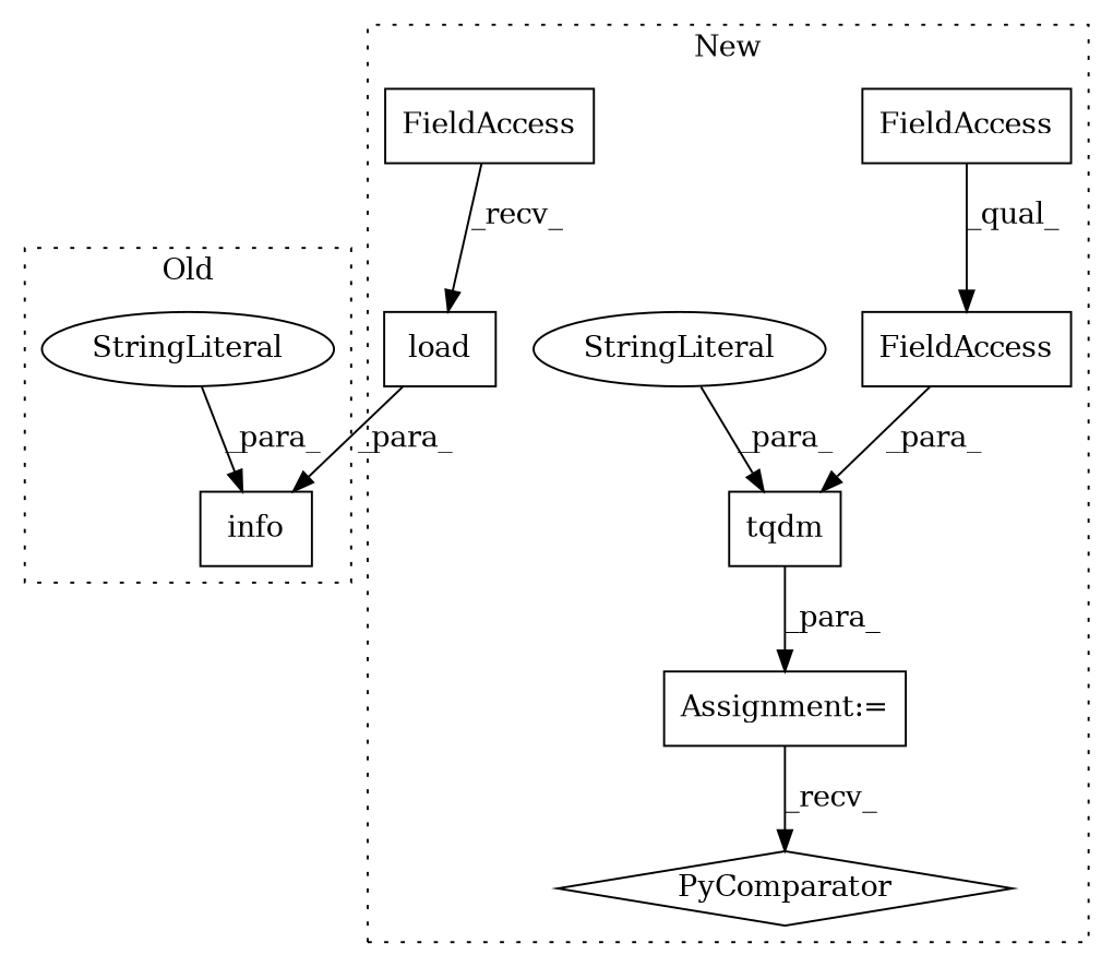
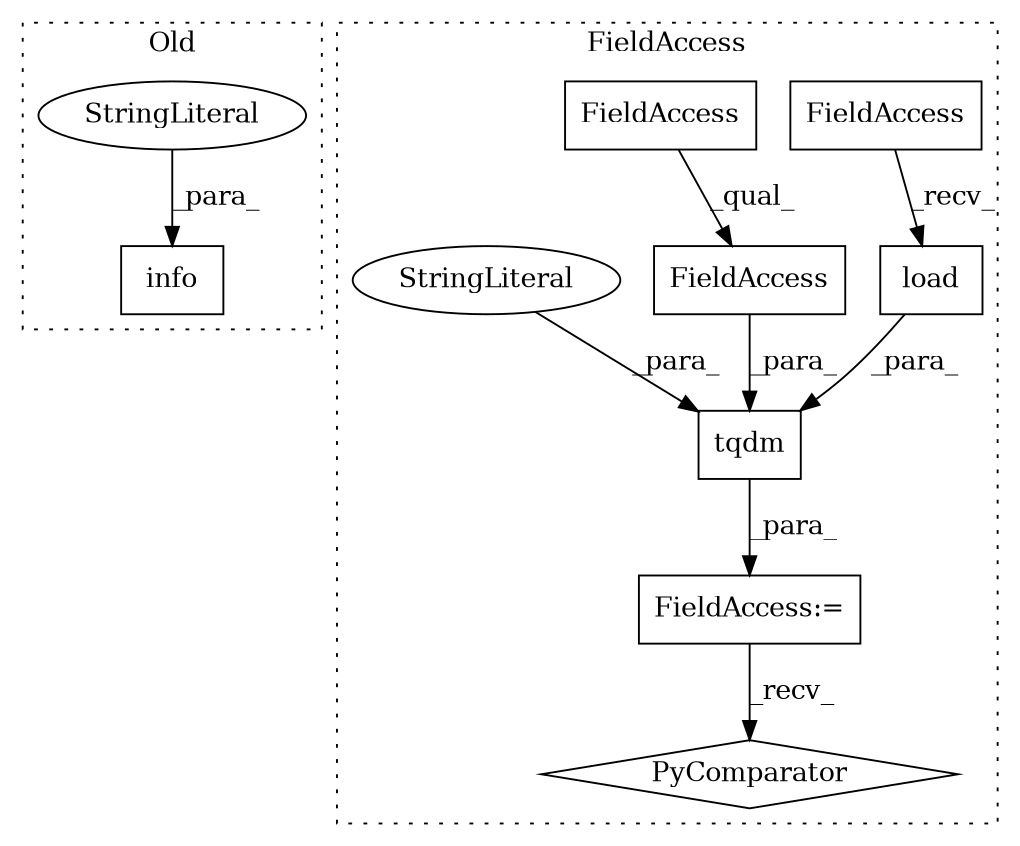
  digraph {
    node [a=32 l="5,1" s=5405 shape=box]
    n1 [label=info s="5388,5413"]
    n2 [a=45 l=20 label=StringLiteral s=5393 shape=ellipse]
    n3 [l=6 label=load s=5430]
-   n4 [a=7 l=84 label="Assignment:="]
+   n4 [a=7 l=84 label="FieldAccess:="]
    n5 [a=22 l=12 label=FieldAccess s=5417]
    n6 [label=tqdm s="5412,5479"]
    n7 [a=22 l=18 label=FieldAccess s=5455]
    n8 [a=22 l=12 label=FieldAccess s=5455]
    n9 [a=45 l=17 label=StringLiteral s=5437 shape=ellipse]
    n10 [a=113 l=84 label=PyComparator shape=diamond]
    subgraph cluster_1 {
      label=Old
      style=dotted
      n1
      n2
    }
    subgraph cluster_2 {
-     label=New
+     label=FieldAccess
      style=dotted
      n3
      n4
      n5
      n6
      n7
      n8
      n9
      n10
    }
    n2 -> n1 [label=_para_]
-   n3 -> n1 [label=_para_]
+   n3 -> n6 [label=_para_]
    n4 -> n10 [label=_recv_]
    n5 -> n3 [label=_recv_]
    n6 -> n4 [label=_para_]
    n7 -> n6 [label=_para_]
    n8 -> n7 [label=_qual_]
    n9 -> n6 [label=_para_]
  }
